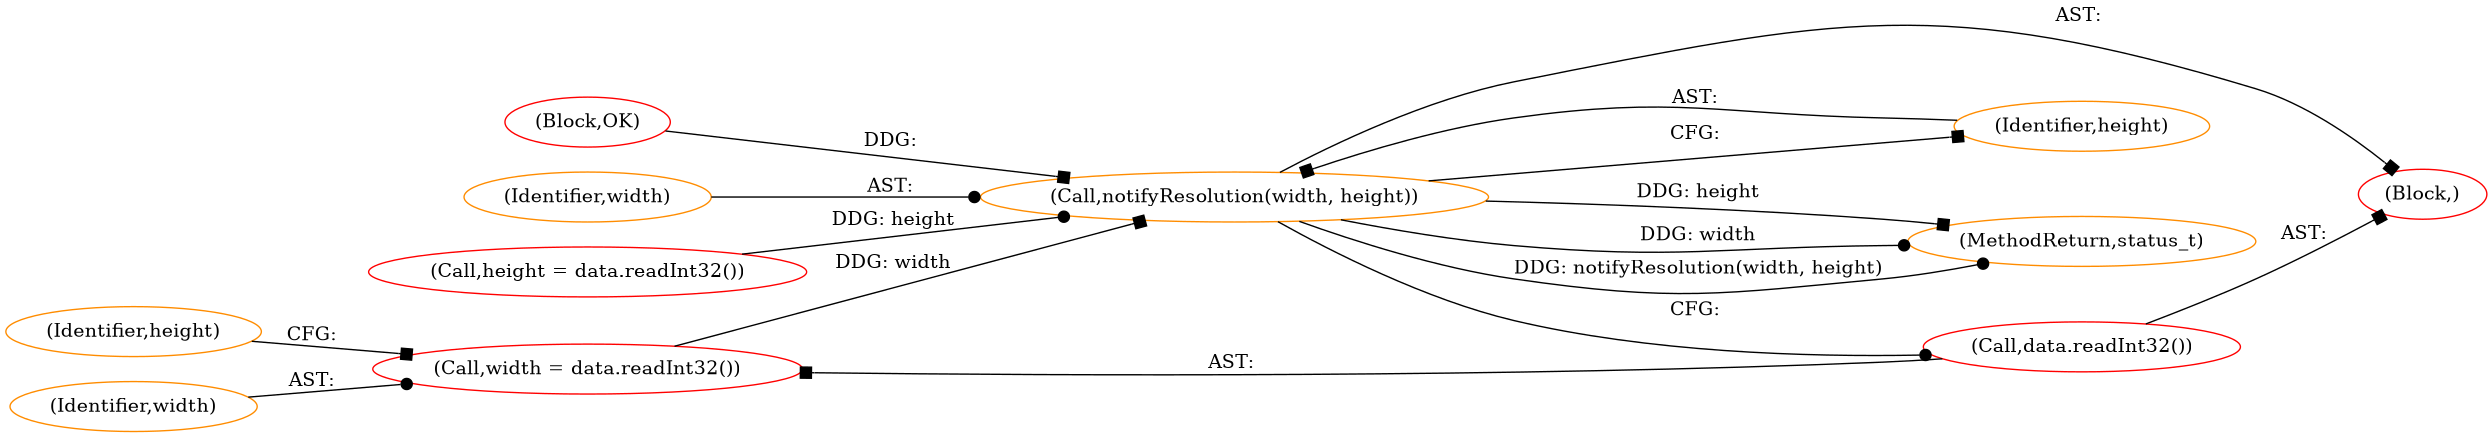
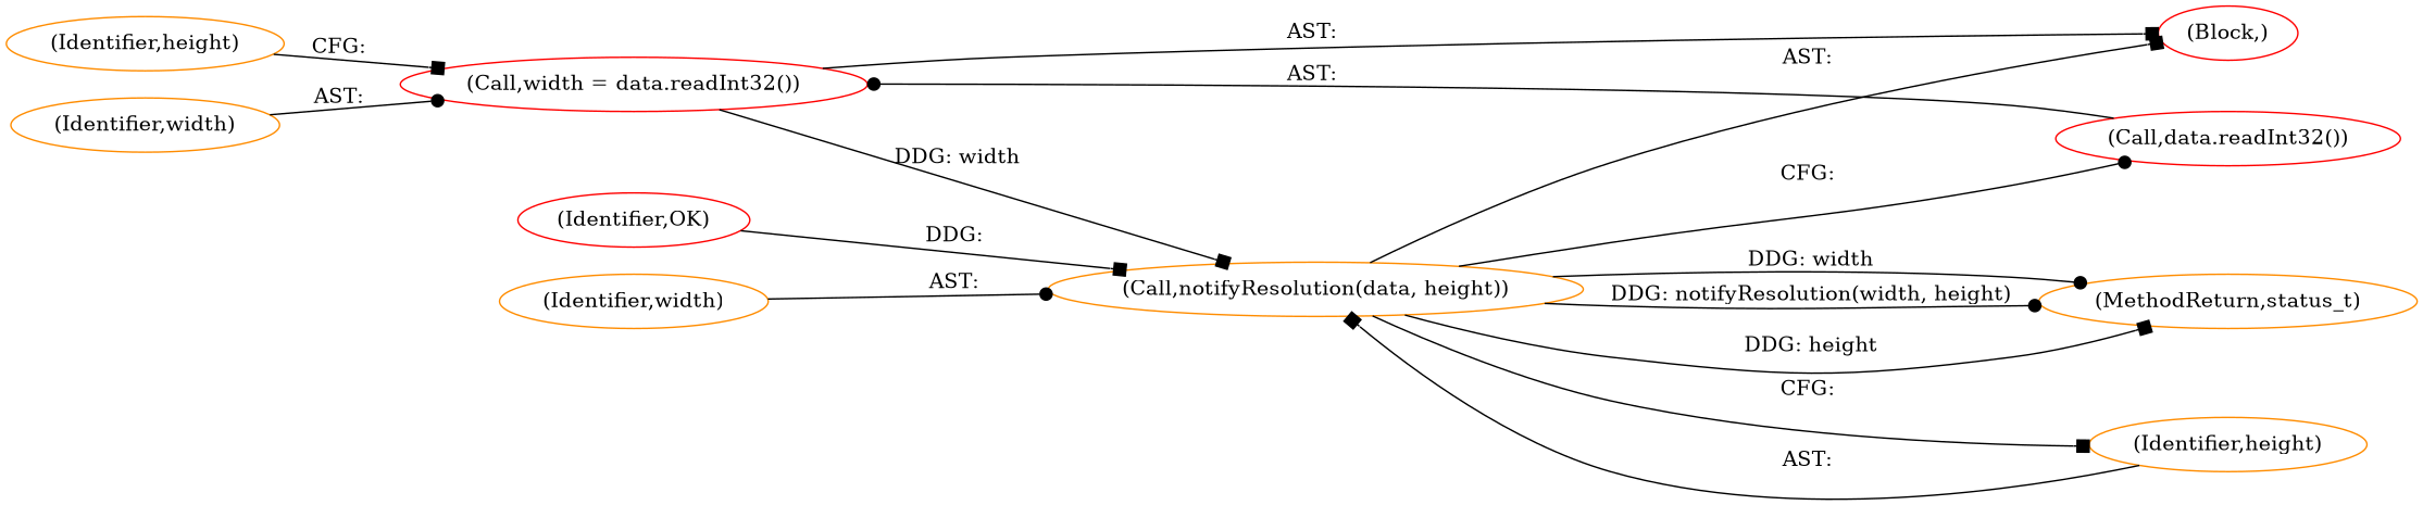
  digraph {
    rankdir=LR
    node [color=darkorange]
    edge [arrowhead=box]
    n1 [color=red label="(Call,width = data.readInt32())"]
-   n2 [label="(Call,notifyResolution(width, height))"]
+   n2 [label="(Call,notifyResolution(data, height))"]
    n3 [color=red label="(Block,)"]
    n4 [color=red label="(Call,data.readInt32())"]
    n5 [label="(MethodReturn,status_t)"]
    n6 [label="(Identifier,height)"]
-   n7 [color=red label="(Block,OK)"]
+   n7 [color=red label="(Identifier,OK)"]
    n8 [label="(Identifier,height)"]
    n9 [label="(Identifier,width)"]
    n10 [label="(Identifier,width)"]
-   n11 [color=red label="(Call,height = data.readInt32())"]
    n1 -> n2 [label="DDG: width"]
-   n4 -> n3 [label="AST: "]
+   n1 -> n3 [label="AST: "]
    n2 -> n3 [label="AST: "]
    n2 -> n4 [arrowhead=dot label="CFG: "]
    n2 -> n5 [label="DDG: height"]
    n2 -> n5 [arrowhead=dot label="DDG: width"]
    n2 -> n5 [arrowhead=dot label="DDG: notifyResolution(width, height)"]
    n2 -> n6 [label="CFG: "]
-   n4 -> n1 [label="AST: "]
+   n4 -> n1 [arrowhead=dot label="AST: "]
    n6 -> n2 [label="AST: "]
    n7 -> n2 [label="DDG: "]
    n8 -> n1 [label="CFG: "]
    n9 -> n2 [arrowhead=dot label="AST: "]
    n10 -> n1 [arrowhead=dot label="AST: "]
-   n11 -> n2 [arrowhead=dot label="DDG: height"]
  }
